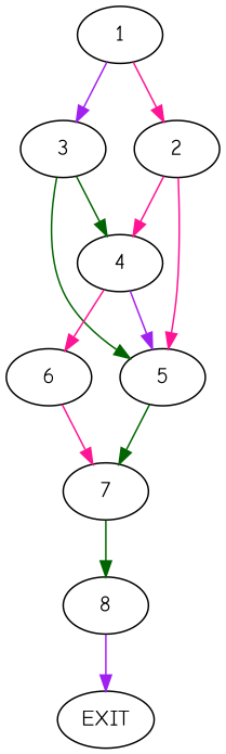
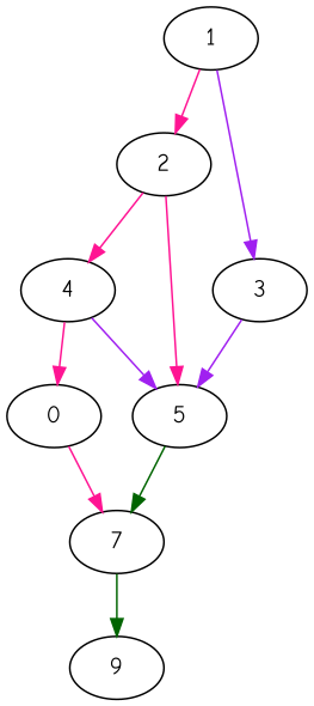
  digraph {
    fontname="Comic Neue"
    node [fontname="Comic Neue"]
    edge [color=deeppink fontname="Comic Neue"]
    1
    2
    3
-   n4 [label=EXIT]
    5
    4
    7
-   6
-   8
+   6 [label=0]
+   8 [label=9]
    1 -> 2
    1 -> 3 [color=purple]
    2 -> 5
    2 -> 4
-   3 -> 5 [color=darkgreen]
-   3 -> 4 [color=darkgreen]
+   3 -> 5 [color=purple]
    5 -> 7 [color=darkgreen]
    4 -> 5 [color=purple]
    4 -> 6
    7 -> 8 [color=darkgreen]
    6 -> 7
-   8 -> n4 [color=purple]
  }
